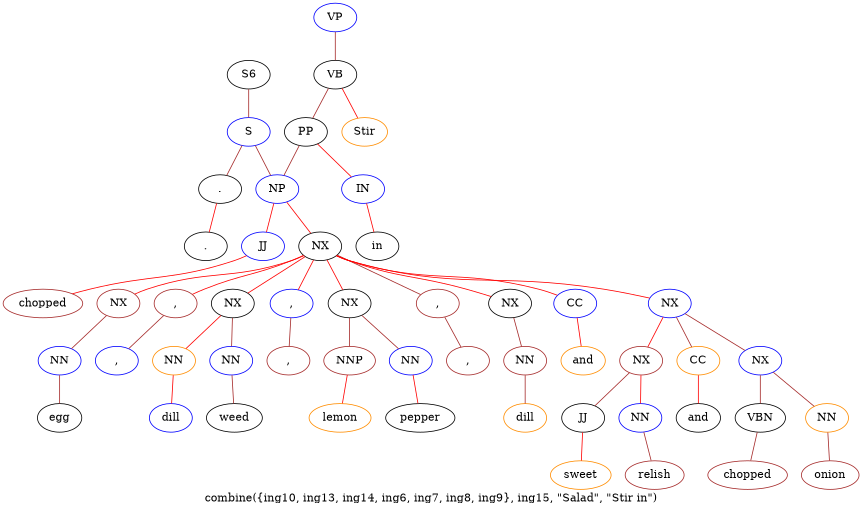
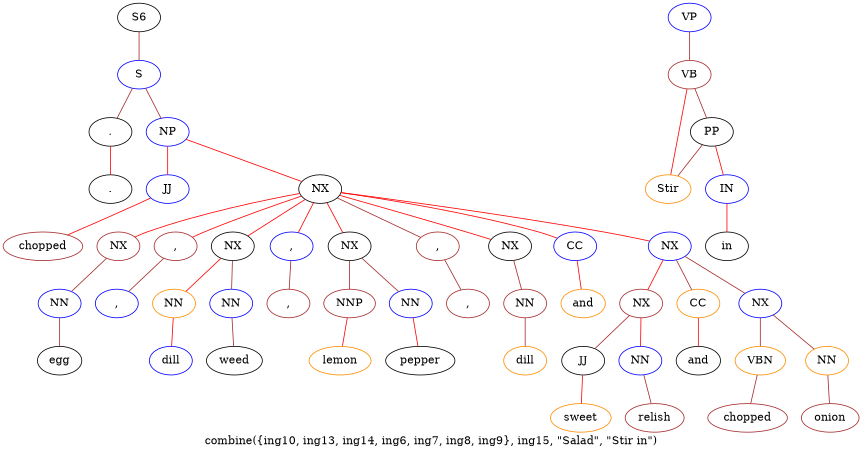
  graph {
    label="combine({ing10, ing13, ing14, ing6, ing7, ing8, ing9}, ing15, \"Salad\", \"Stir in\")"
    node [color=blue]
    edge [color=brown]
    n1 [color=black label=S6]
    n2 [label=S]
    n3 [color=black label="."]
    n4 [label=NP]
    n5 [label=VP]
-   n6 [color=black label=VB]
+   n6 [color=brown label=VB]
    n7 [color=black label="."]
    n8 [color=black label=PP]
    n9 [color=darkorange label=Stir]
    n10 [label=IN]
    n11 [color=black label=in]
    n12 [label=JJ]
    n13 [color=black label=NX]
    n14 [color=brown label=chopped]
    n15 [color=brown label=NX]
    n16 [color=brown label=","]
    n17 [color=black label=NX]
    n18 [label=","]
    n19 [color=black label=NX]
    n20 [color=brown label=","]
    n21 [color=black label=NX]
    n22 [label=CC]
    n23 [label=NX]
    n24 [label=NN]
    n25 [label=","]
    n26 [color=darkorange label=NN]
    n27 [label=NN]
    n28 [color=brown label=","]
    n29 [color=brown label=NNP]
    n30 [label=NN]
    n31 [color=brown label=","]
    n32 [color=brown label=NN]
    n33 [color=darkorange label=and]
    n34 [color=brown label=NX]
    n35 [color=darkorange label=CC]
    n36 [label=NX]
    n37 [color=black label=egg]
    n38 [label=dill]
    n39 [color=black label=weed]
    n40 [color=darkorange label=lemon]
    n41 [color=black label=pepper]
    n42 [color=darkorange label=dill]
    n43 [color=black label=JJ]
    n44 [label=NN]
    n45 [color=black label=and]
-   n46 [color=black label=VBN]
+   n46 [color=darkorange label=VBN]
    n47 [color=darkorange label=NN]
    n48 [color=darkorange label=sweet]
    n49 [color=brown label=relish]
    n50 [color=brown label=chopped]
    n51 [color=brown label=onion]
    n1 -- n2
    n2 -- n3
    n2 -- n4
    n3 -- n7 [color=red]
    n4 -- n12 [color=red]
    n4 -- n13 [color=red]
    n5 -- n6
    n6 -- n8
    n6 -- n9 [color=red]
-   n8 -- n4
+   n8 -- n9
    n8 -- n10 [color=red]
    n10 -- n11 [color=red]
    n12 -- n14 [color=red]
    n13 -- n15 [color=red]
    n13 -- n16 [color=red]
    n13 -- n17 [color=red]
    n13 -- n18 [color=red]
    n13 -- n19 [color=red]
    n13 -- n20
    n13 -- n21 [color=red]
    n13 -- n22 [color=red]
    n13 -- n23 [color=red]
    n15 -- n24
    n16 -- n25
    n17 -- n26 [color=red]
    n17 -- n27
    n18 -- n28
    n19 -- n29
    n19 -- n30
    n20 -- n31
    n21 -- n32
    n22 -- n33 [color=red]
    n23 -- n34 [color=red]
    n23 -- n35
    n23 -- n36
    n24 -- n37
    n26 -- n38 [color=red]
    n27 -- n39
    n29 -- n40 [color=red]
    n30 -- n41 [color=red]
    n32 -- n42
    n34 -- n43
    n34 -- n44 [color=red]
    n35 -- n45 [color=red]
    n36 -- n46
    n36 -- n47
    n43 -- n48 [color=red]
    n44 -- n49
    n46 -- n50
    n47 -- n51
  }
